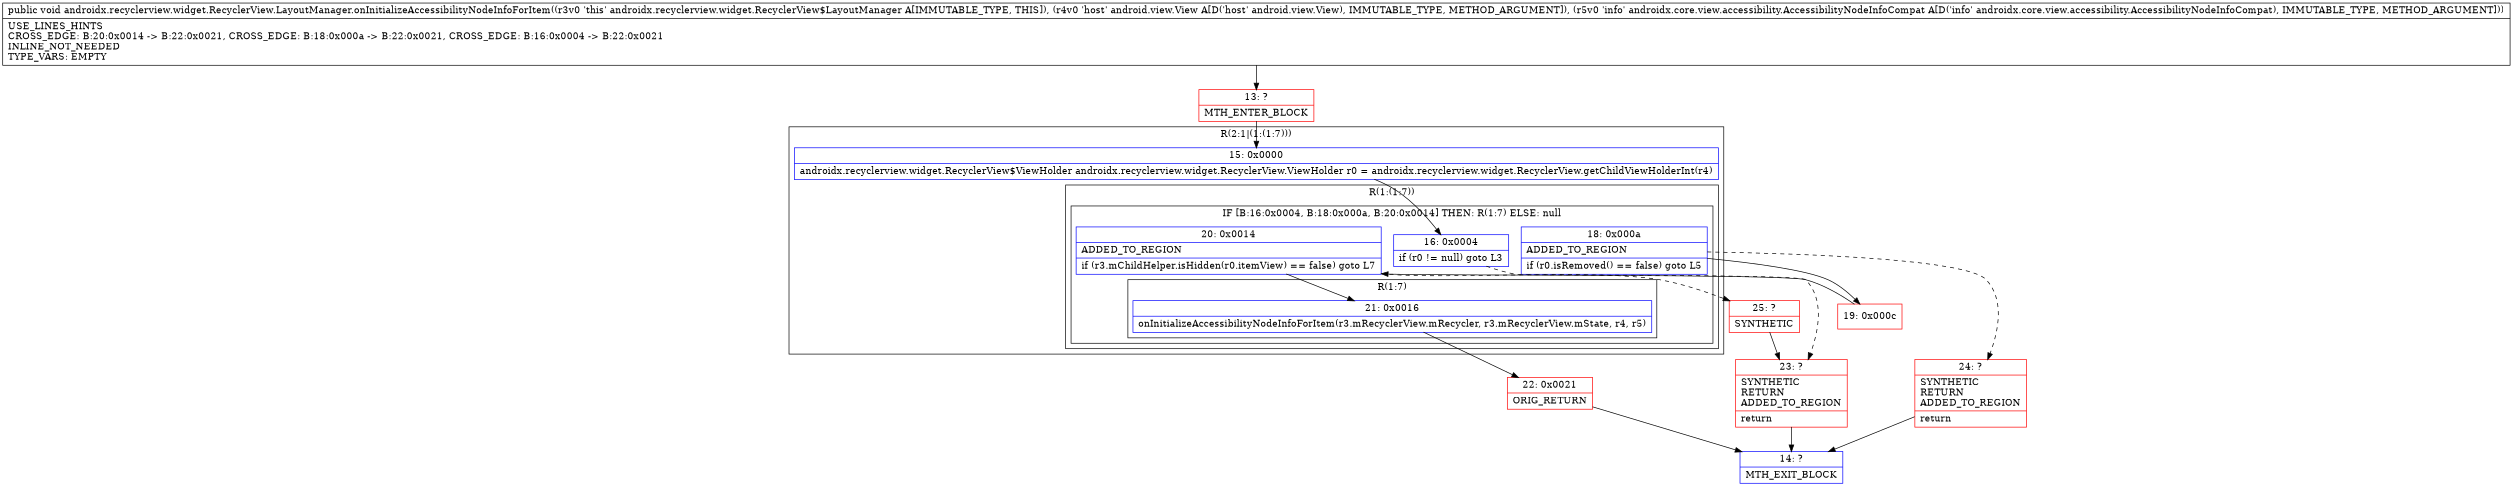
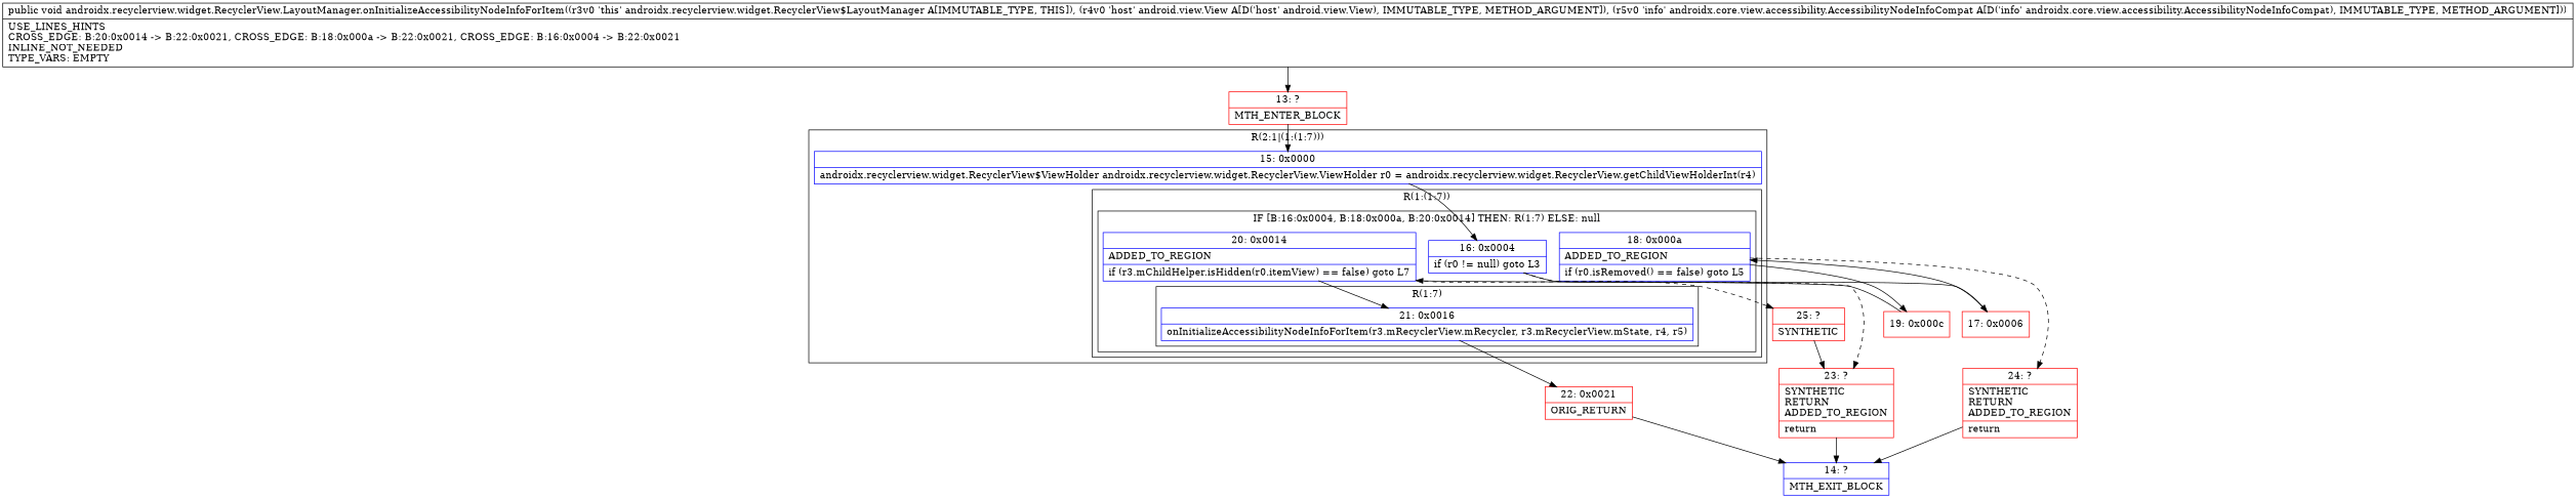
  digraph {
    node [color=red shape=record]
    n1 [color=blue label="{21\:\ 0x0016|onInitializeAccessibilityNodeInfoForItem(r3.mRecyclerView.mRecycler, r3.mRecyclerView.mState, r4, r5)\l}"]
    n2 [color=blue label="{16\:\ 0x0004|if (r0 != null) goto L3\l}"]
    n3 [color=blue label="{18\:\ 0x000a|ADDED_TO_REGION\l|if (r0.isRemoved() == false) goto L5\l}"]
    n4 [color=blue label="{20\:\ 0x0014|ADDED_TO_REGION\l|if (r3.mChildHelper.isHidden(r0.itemView) == false) goto L7\l}"]
    n5 [color=blue label="{15\:\ 0x0000|androidx.recyclerview.widget.RecyclerView$ViewHolder androidx.recyclerview.widget.RecyclerView.ViewHolder r0 = androidx.recyclerview.widget.RecyclerView.getChildViewHolderInt(r4)\l}"]
    n6 [label="{22\:\ 0x0021|ORIG_RETURN\l}"]
+   n7 [label="{17\:\ 0x0006}"]
    n8 [label="{23\:\ ?|SYNTHETIC\lRETURN\lADDED_TO_REGION\l|return\l}"]
    n9 [label="{19\:\ 0x000c}"]
    n10 [label="{24\:\ ?|SYNTHETIC\lRETURN\lADDED_TO_REGION\l|return\l}"]
    n11 [label="{25\:\ ?|SYNTHETIC\l}"]
    n12 [color=blue label="{14\:\ ?|MTH_EXIT_BLOCK\l}"]
    n13 [label="{13\:\ ?|MTH_ENTER_BLOCK\l}"]
    n14 [label="{public void androidx.recyclerview.widget.RecyclerView.LayoutManager.onInitializeAccessibilityNodeInfoForItem((r3v0 'this' androidx.recyclerview.widget.RecyclerView$LayoutManager A[IMMUTABLE_TYPE, THIS]), (r4v0 'host' android.view.View A[D('host' android.view.View), IMMUTABLE_TYPE, METHOD_ARGUMENT]), (r5v0 'info' androidx.core.view.accessibility.AccessibilityNodeInfoCompat A[D('info' androidx.core.view.accessibility.AccessibilityNodeInfoCompat), IMMUTABLE_TYPE, METHOD_ARGUMENT]))  | USE_LINES_HINTS\lCROSS_EDGE: B:20:0x0014 \-\> B:22:0x0021, CROSS_EDGE: B:18:0x000a \-\> B:22:0x0021, CROSS_EDGE: B:16:0x0004 \-\> B:22:0x0021\lINLINE_NOT_NEEDED\lTYPE_VARS: EMPTY\l}" color=""]
    subgraph cluster_1 {
      label="R(2:1|(1:(1:7)))"
      n5
      subgraph cluster_2 {
        label="R(1:(1:7))"
        subgraph cluster_3 {
          label="IF [B:16:0x0004, B:18:0x000a, B:20:0x0014] THEN: R(1:7) ELSE: null"
          n2
          n3
          n4
          subgraph cluster_4 {
            label="R(1:7)"
            n1
          }
        }
      }
    }
    n1 -> n6
+   n2 -> n7
    n2 -> n8 [style=dashed]
    n3 -> n9
    n3 -> n10 [style=dashed]
    n4 -> n1
    n4 -> n11 [style=dashed]
    n5 -> n2
    n6 -> n12
+   n7 -> n3
    n8 -> n12
    n9 -> n4
    n10 -> n12
    n11 -> n8
    n13 -> n5
    n14 -> n13
  }
